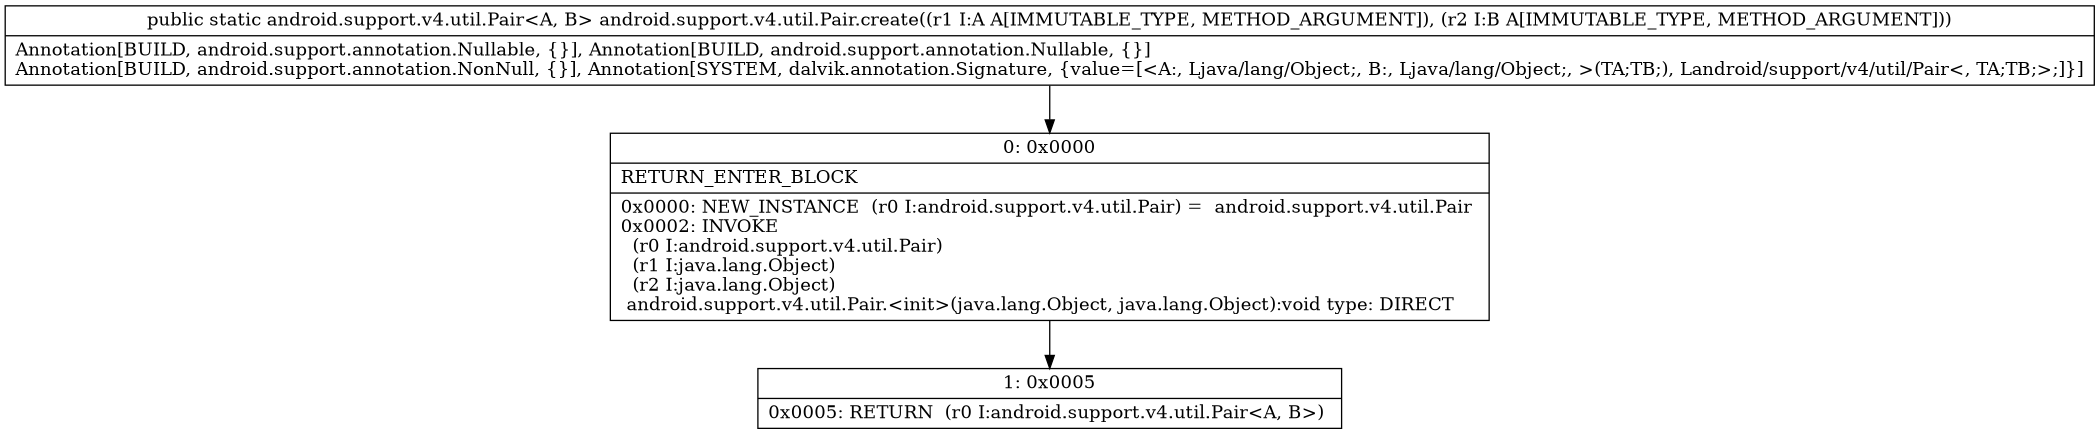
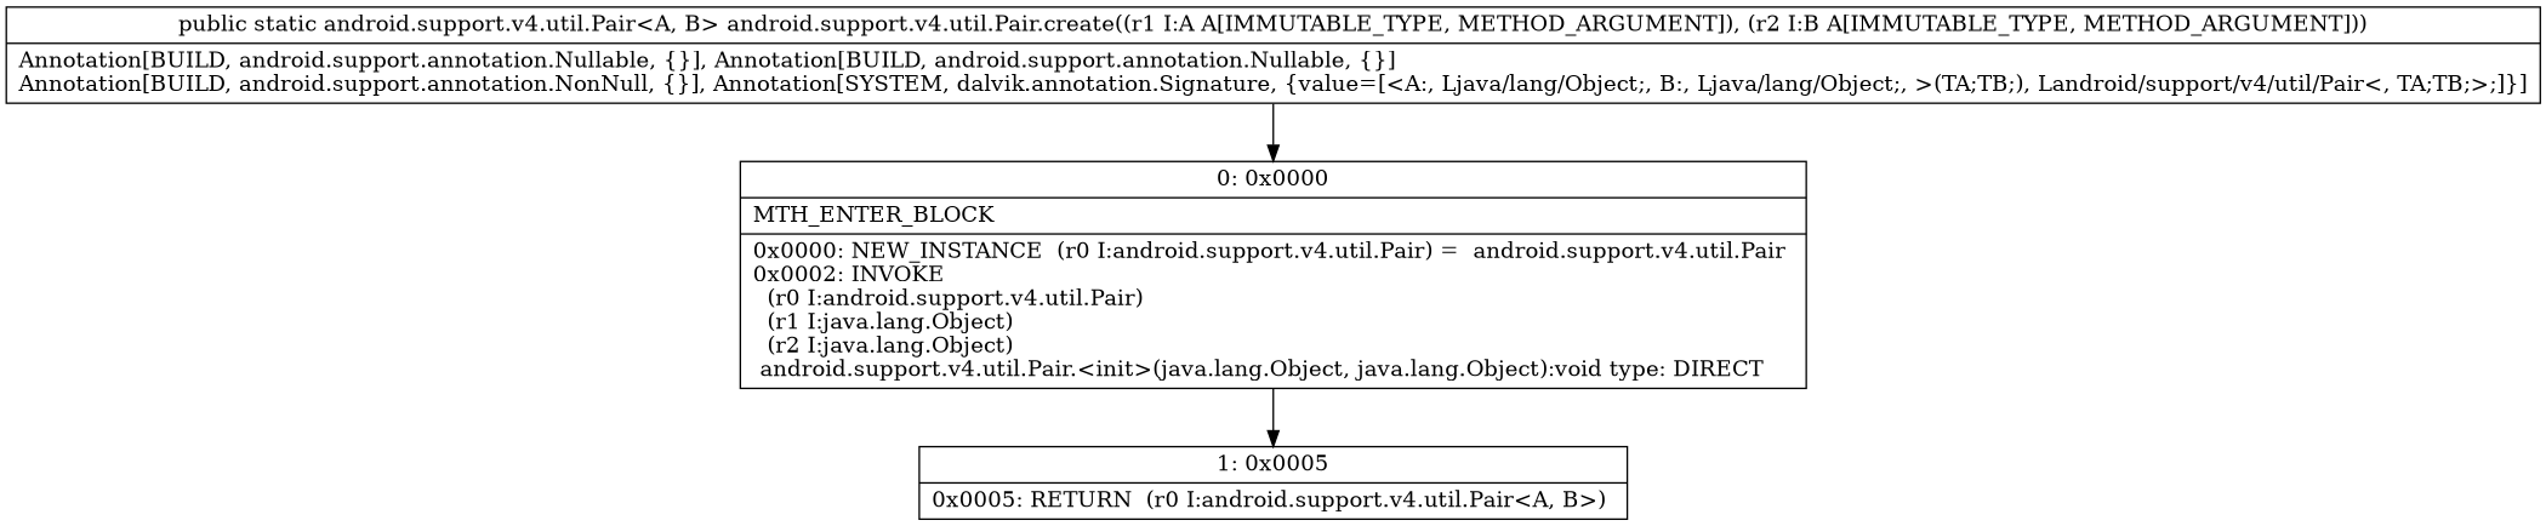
  digraph {
    node [shape=record]
-   n1 [label="{0\:\ 0x0000|RETURN_ENTER_BLOCK\l|0x0000: NEW_INSTANCE  (r0 I:android.support.v4.util.Pair) =  android.support.v4.util.Pair \l0x0002: INVOKE  \l  (r0 I:android.support.v4.util.Pair)\l  (r1 I:java.lang.Object)\l  (r2 I:java.lang.Object)\l android.support.v4.util.Pair.\<init\>(java.lang.Object, java.lang.Object):void type: DIRECT \l}"]
+   n1 [label="{0\:\ 0x0000|MTH_ENTER_BLOCK\l|0x0000: NEW_INSTANCE  (r0 I:android.support.v4.util.Pair) =  android.support.v4.util.Pair \l0x0002: INVOKE  \l  (r0 I:android.support.v4.util.Pair)\l  (r1 I:java.lang.Object)\l  (r2 I:java.lang.Object)\l android.support.v4.util.Pair.\<init\>(java.lang.Object, java.lang.Object):void type: DIRECT \l}"]
    n2 [label="{1\:\ 0x0005|0x0005: RETURN  (r0 I:android.support.v4.util.Pair\<A, B\>) \l}"]
    n3 [label="{public static android.support.v4.util.Pair\<A, B\> android.support.v4.util.Pair.create((r1 I:A A[IMMUTABLE_TYPE, METHOD_ARGUMENT]), (r2 I:B A[IMMUTABLE_TYPE, METHOD_ARGUMENT]))  | Annotation[BUILD, android.support.annotation.Nullable, \{\}], Annotation[BUILD, android.support.annotation.Nullable, \{\}]\lAnnotation[BUILD, android.support.annotation.NonNull, \{\}], Annotation[SYSTEM, dalvik.annotation.Signature, \{value=[\<A:, Ljava\/lang\/Object;, B:, Ljava\/lang\/Object;, \>(TA;TB;), Landroid\/support\/v4\/util\/Pair\<, TA;TB;\>;]\}]\l}"]
    n1 -> n2
    n3 -> n1
  }
